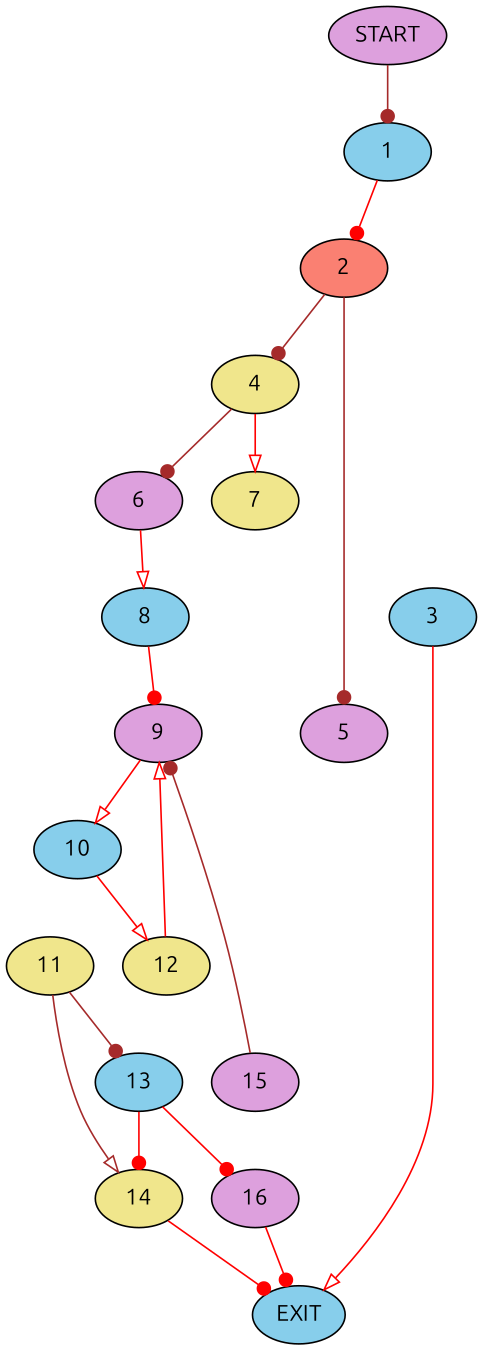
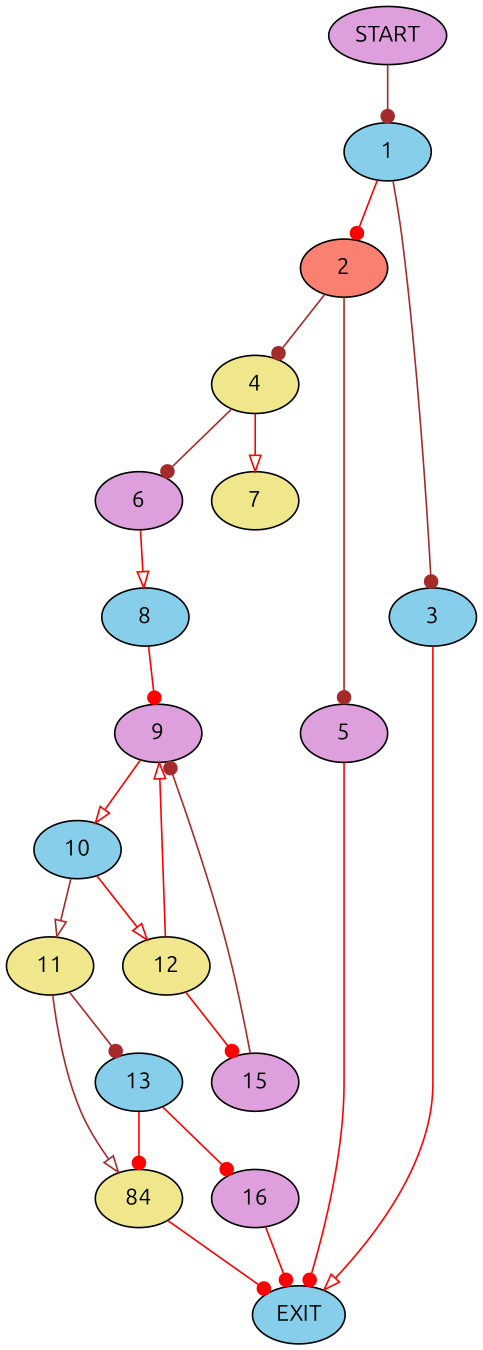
  digraph {
    fontname=Ubuntu
    node [fillcolor=plum fontname=Ubuntu style=filled]
    edge [arrowhead=dot color=red fontname=Ubuntu]
    n1 [label=START]
    1 [fillcolor=skyblue]
    2 [fillcolor=salmon]
    3 [fillcolor=skyblue]
    n5 [fillcolor=skyblue label=EXIT]
    4 [fillcolor=khaki]
    5
    6
    7 [fillcolor=khaki]
    8 [fillcolor=skyblue]
    9
    10 [fillcolor=skyblue]
    11 [fillcolor=khaki]
    12 [fillcolor=khaki]
    13 [fillcolor=skyblue]
-   14 [fillcolor=khaki]
+   14 [fillcolor=khaki label=84]
    15
    16
    n1 -> 1 [color=brown]
    1 -> 2
+   1 -> 3 [color=brown]
    2 -> 4 [color=brown]
    2 -> 5 [color=brown]
    3 -> n5 [arrowhead=onormal]
    4 -> 6 [color=brown]
    4 -> 7 [arrowhead=onormal]
+   5 -> n5
    6 -> 8 [arrowhead=onormal]
    8 -> 9
    9 -> 10 [arrowhead=onormal]
+   10 -> 11 [arrowhead=onormal color=brown]
    10 -> 12 [arrowhead=onormal]
    11 -> 13 [color=brown]
    11 -> 14 [arrowhead=onormal color=brown]
    12 -> 9 [arrowhead=onormal]
+   12 -> 15
    13 -> 14
    13 -> 16
    14 -> n5
    15 -> 9 [color=brown]
    16 -> n5
  }
